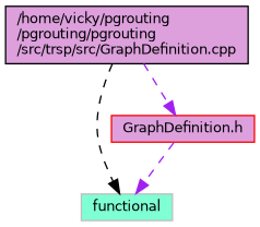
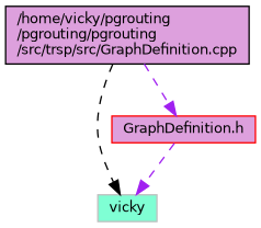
  digraph {
    node [fillcolor=plum fontname=Helvetica fontsize=10 shape=record style=filled]
    edge [color=purple fontname=Helvetica fontsize=10 labelfontname=Helvetica labelfontsize=10 style=dashed]
    n1 [color=black fontcolor=black height=0.2 label="/home/vicky/pgrouting\l/pgrouting/pgrouting\l/src/trsp/src/GraphDefinition.cpp" width=0.4]
-   n2 [color=grey75 fillcolor=aquamarine height=0.2 label=functional width=0.4]
+   n2 [color=grey75 fillcolor=aquamarine height=0.2 label=vicky width=0.4]
    n3 [color=red height=0.2 label="GraphDefinition.h" width=0.4]
    n1 -> n2 [color=black]
    n1 -> n3
    n3 -> n2
  }
